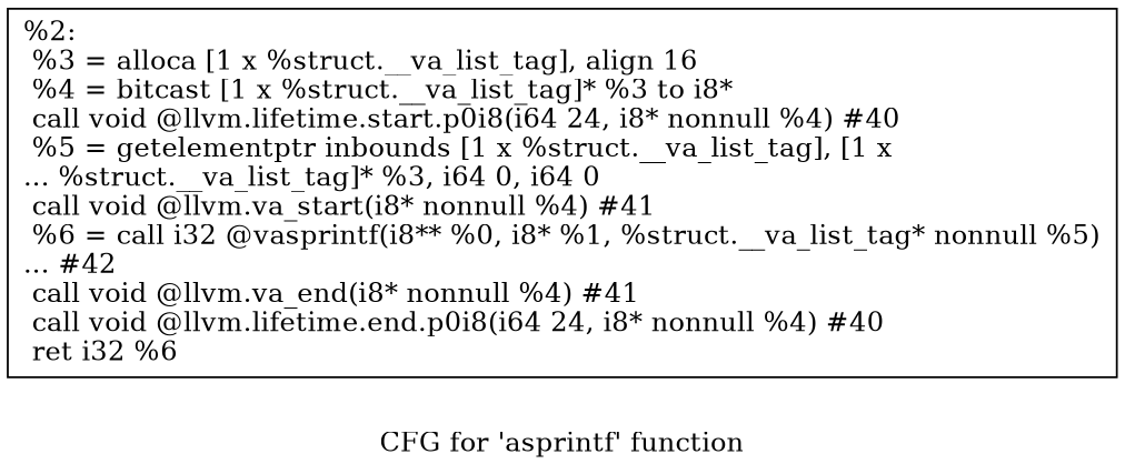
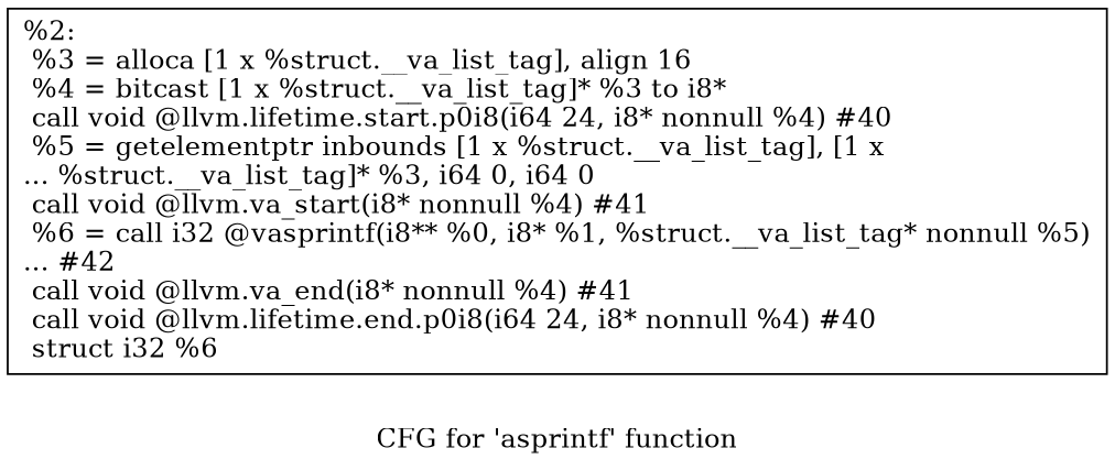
  digraph {
    label="CFG for 'asprintf' function"
-   n1 [label="{%2:\l  %3 = alloca [1 x %struct.__va_list_tag], align 16\l  %4 = bitcast [1 x %struct.__va_list_tag]* %3 to i8*\l  call void @llvm.lifetime.start.p0i8(i64 24, i8* nonnull %4) #40\l  %5 = getelementptr inbounds [1 x %struct.__va_list_tag], [1 x\l... %struct.__va_list_tag]* %3, i64 0, i64 0\l  call void @llvm.va_start(i8* nonnull %4) #41\l  %6 = call i32 @vasprintf(i8** %0, i8* %1, %struct.__va_list_tag* nonnull %5)\l... #42\l  call void @llvm.va_end(i8* nonnull %4) #41\l  call void @llvm.lifetime.end.p0i8(i64 24, i8* nonnull %4) #40\l  ret i32 %6\l}" shape=record]
+   n1 [label="{%2:\l  %3 = alloca [1 x %struct.__va_list_tag], align 16\l  %4 = bitcast [1 x %struct.__va_list_tag]* %3 to i8*\l  call void @llvm.lifetime.start.p0i8(i64 24, i8* nonnull %4) #40\l  %5 = getelementptr inbounds [1 x %struct.__va_list_tag], [1 x\l... %struct.__va_list_tag]* %3, i64 0, i64 0\l  call void @llvm.va_start(i8* nonnull %4) #41\l  %6 = call i32 @vasprintf(i8** %0, i8* %1, %struct.__va_list_tag* nonnull %5)\l... #42\l  call void @llvm.va_end(i8* nonnull %4) #41\l  call void @llvm.lifetime.end.p0i8(i64 24, i8* nonnull %4) #40\l  struct i32 %6\l}" shape=record]
  }
